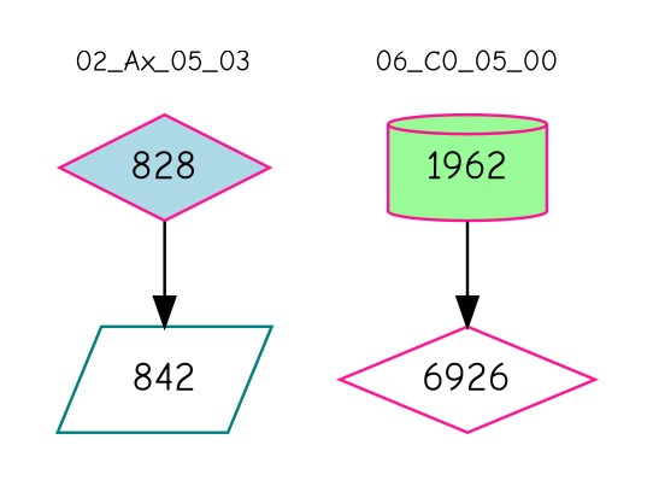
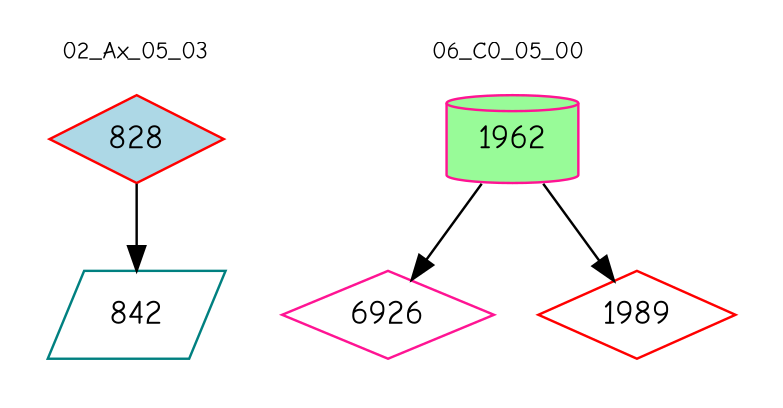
  digraph {
    fontname="Comic Neue"
    node [color=red fillcolor=white fontname="Comic Neue" shape=diamond style=filled]
    edge [color=black fontname="Comic Neue"]
-   n1 [color=deeppink fillcolor=lightblue label=828]
+   n1 [fillcolor=lightblue label=828]
    n2 [color=teal label=842 shape=parallelogram]
    n3 [color=deeppink fillcolor=palegreen label=1962 shape=cylinder]
    n4 [color=deeppink label=6926]
+   n5 [label=1989]
    subgraph cluster_1 {
      color=white
      fontsize=10
      label="02_Ax_05_03"
      n1
      n2
    }
    subgraph cluster_2 {
      color=white
      fontsize=10
      label="06_C0_05_00"
      n3
      n4
+     n5
    }
    n1 -> n2
    n3 -> n4
+   n3 -> n5
  }
